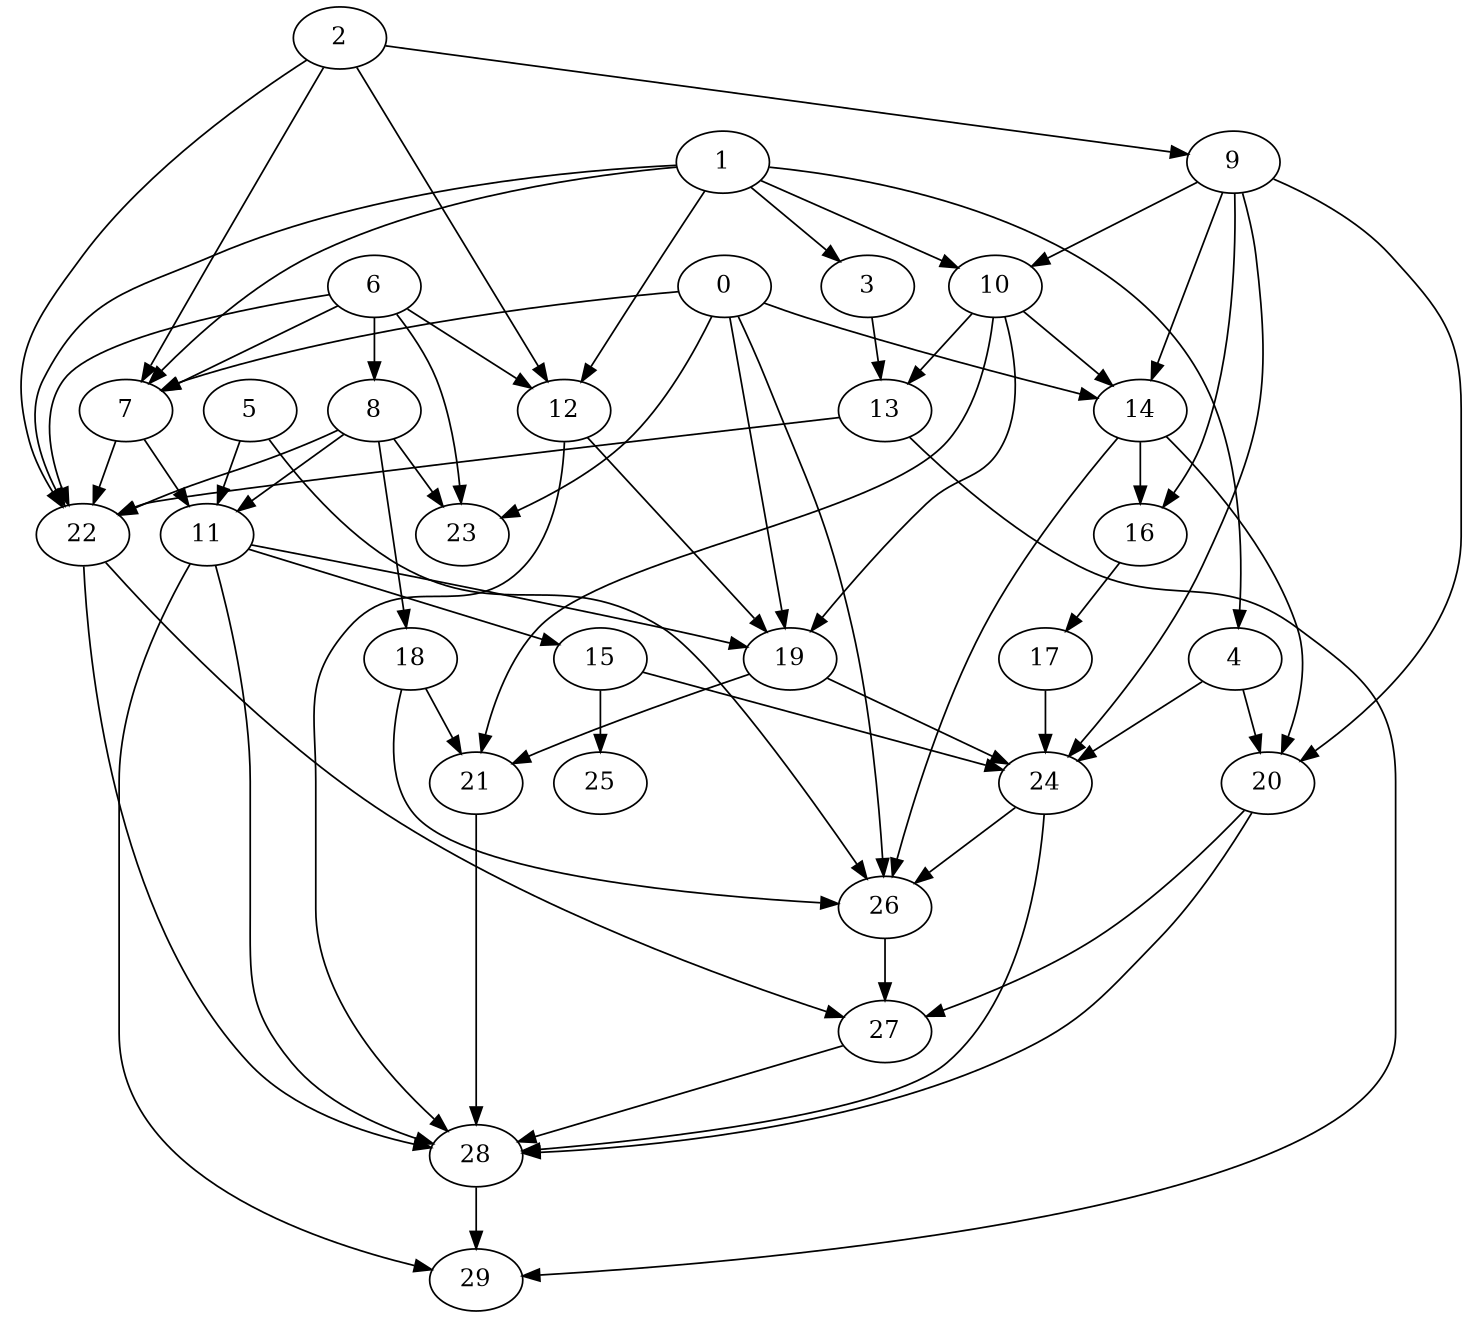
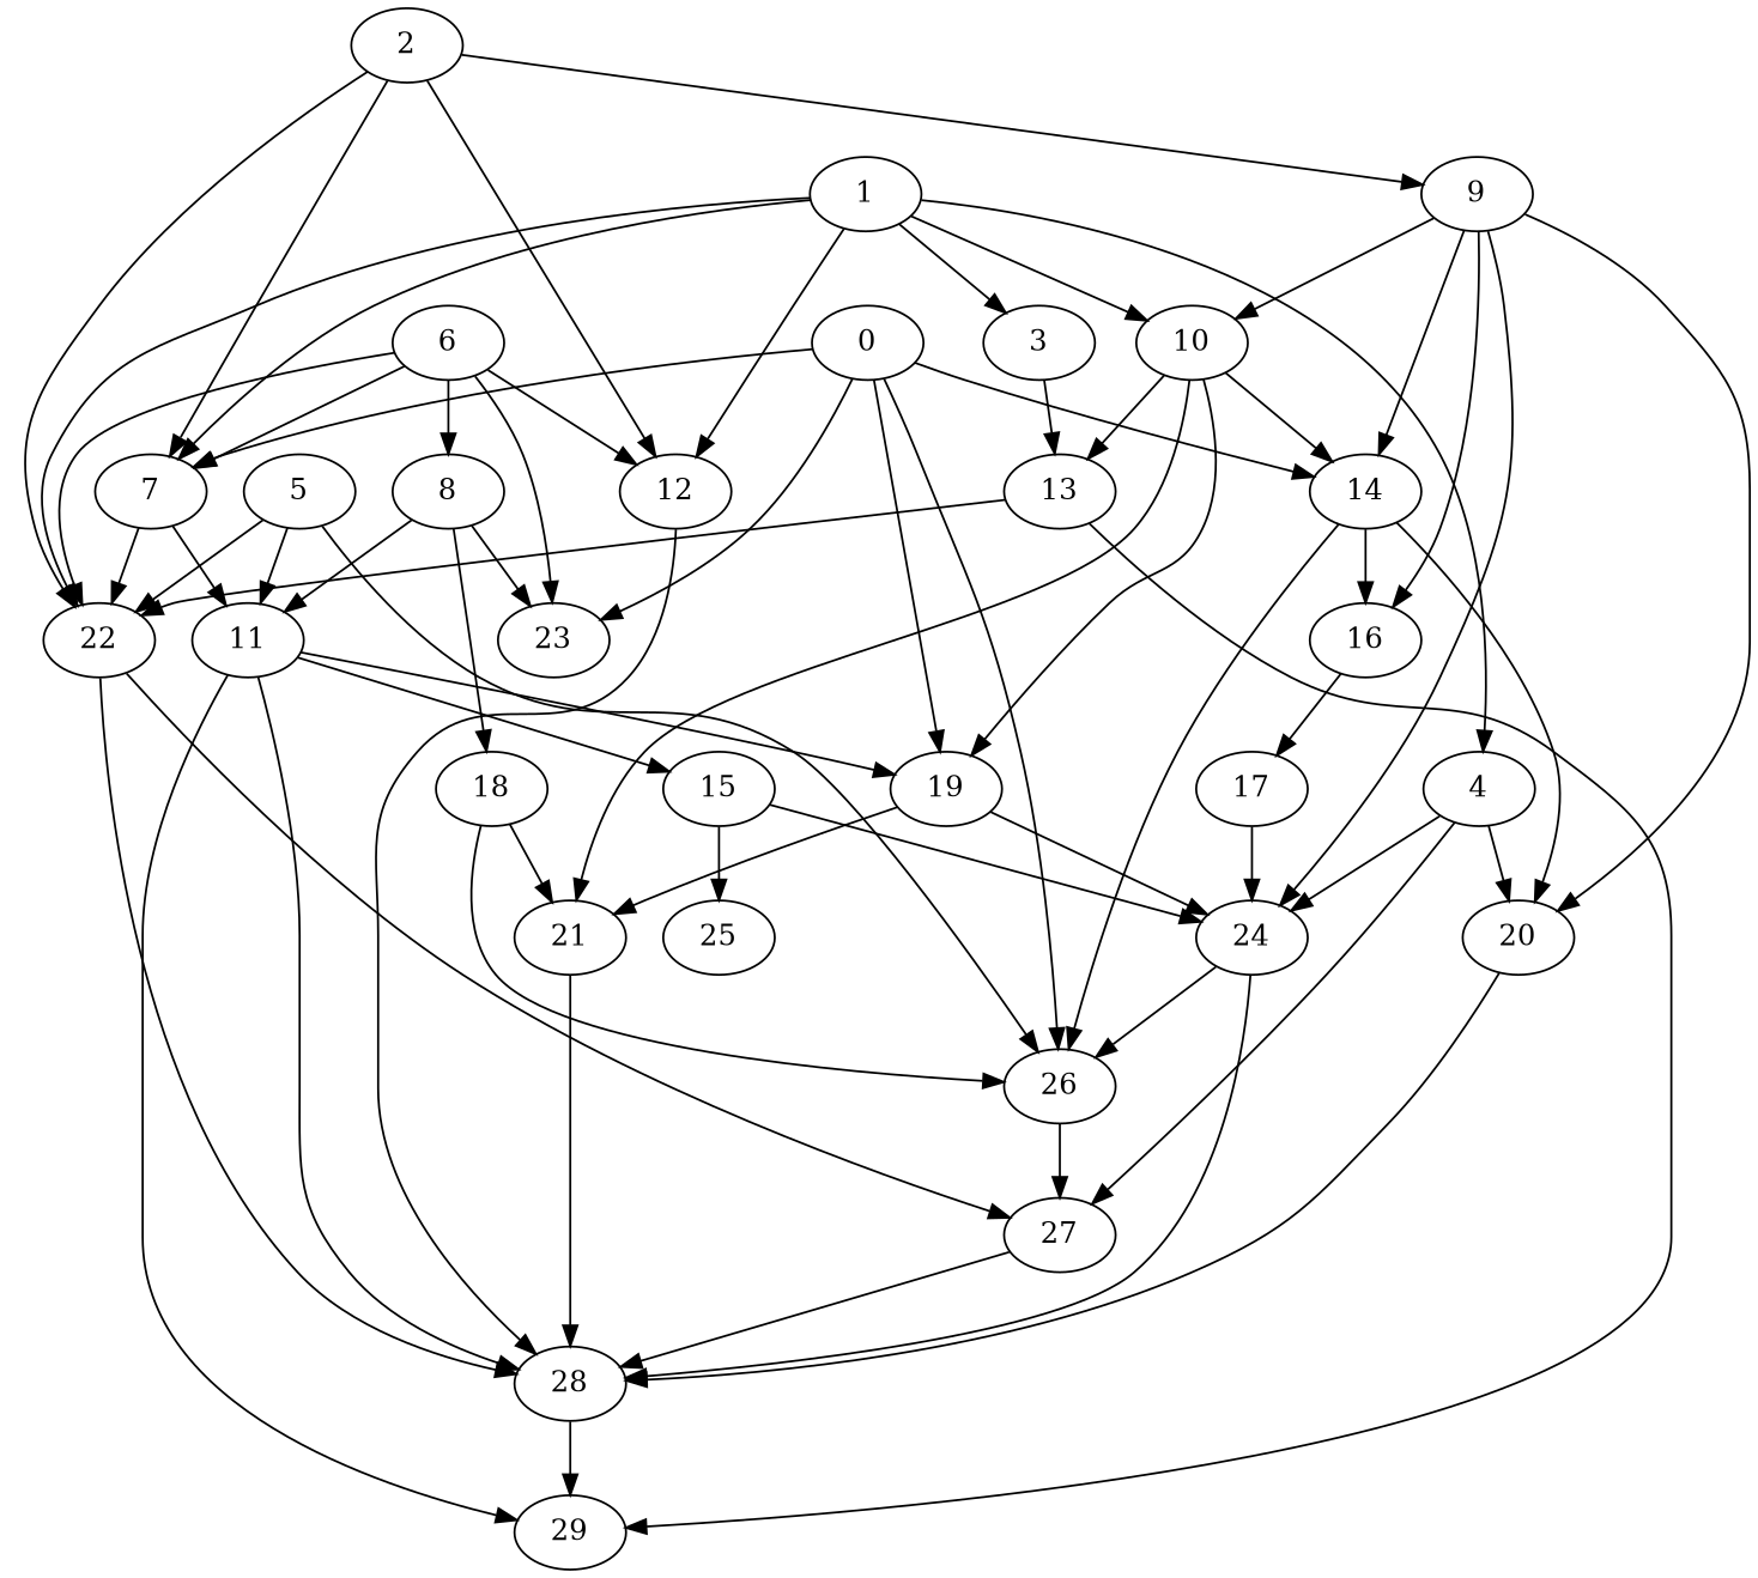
  digraph {
    node [Weight=6]
    edge [Weight=40]
    9 [Weight=8]
    2
    7 [Weight=2]
    12
    22 [Weight=7]
    20 [Weight=5]
    10 [Weight=4]
    14 [Weight=10]
    16 [Weight=7]
    24 [Weight=10]
    11 [Weight=2]
    19 [Weight=5]
    28 [Weight=5]
    27 [Weight=4]
    1 [Weight=8]
    3
    4 [Weight=8]
    21 [Weight=9]
    13 [Weight=5]
    6 [Weight=4]
    8 [Weight=9]
    23 [Weight=2]
    18 [Weight=2]
    0 [Weight=4]
    26
    17
    15
    29 [Weight=7]
    5 [Weight=10]
    25 [Weight=3]
    9 -> 20 [Weight=8]
    9 -> 10 [Weight=20]
    9 -> 14 [Weight=32]
    9 -> 16 [Weight=12]
    9 -> 24 [Weight=24]
    2 -> 9
    2 -> 7 [Weight=36]
    2 -> 12 [Weight=20]
    2 -> 22 [Weight=24]
    7 -> 22 [Weight=24]
    7 -> 11 [Weight=28]
-   12 -> 19 [Weight=8]
    12 -> 28 [Weight=24]
    22 -> 28 [Weight=36]
    22 -> 27 [Weight=20]
    20 -> 28 [Weight=28]
    10 -> 14 [Weight=8]
    10 -> 19 [Weight=32]
    10 -> 21 [Weight=24]
    10 -> 13 [Weight=32]
    14 -> 20
    14 -> 16 [Weight=8]
    14 -> 26 [Weight=16]
    16 -> 17 [Weight=36]
    24 -> 28
    24 -> 26 [Weight=8]
    11 -> 19 [Weight=12]
    11 -> 28 [Weight=28]
    11 -> 15
    11 -> 29 [Weight=20]
    19 -> 24
    19 -> 21
    28 -> 29 [Weight=24]
    27 -> 28 [Weight=12]
    1 -> 7 [Weight=36]
    1 -> 12
    1 -> 22 [Weight=12]
    1 -> 10 [Weight=20]
    1 -> 3 [Weight=36]
    1 -> 4 [Weight=16]
    3 -> 13 [Weight=24]
    4 -> 20 [Weight=32]
    4 -> 24 [Weight=32]
-   20 -> 27
+   4 -> 27
    21 -> 28 [Weight=36]
    13 -> 22 [Weight=32]
    13 -> 29 [Weight=28]
    6 -> 7 [Weight=20]
    6 -> 12
    6 -> 22 [Weight=16]
    6 -> 8 [Weight=12]
    6 -> 23 [Weight=16]
    8 -> 11 [Weight=20]
    8 -> 23 [Weight=16]
    8 -> 18 [Weight=36]
    18 -> 21 [Weight=28]
    18 -> 26
    0 -> 7 [Weight=16]
    0 -> 14 [Weight=16]
    0 -> 19 [Weight=8]
    0 -> 23 [Weight=28]
    0 -> 26 [Weight=16]
    26 -> 27 [Weight=24]
    17 -> 24 [Weight=20]
    15 -> 24 [Weight=16]
    15 -> 25 [Weight=8]
-   8 -> 22 [Weight=8]
+   5 -> 22 [Weight=8]
    5 -> 11 [Weight=12]
    5 -> 26 [Weight=20]
  }
